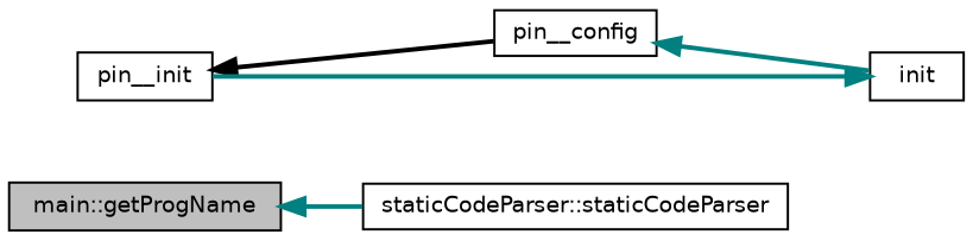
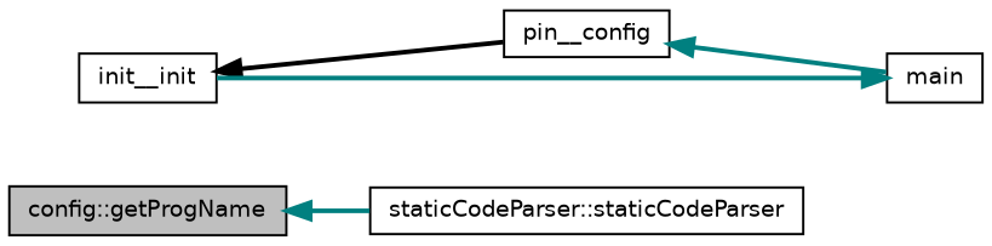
  digraph {
    rankdir=LR
    node [color=black fillcolor=white fontname=Helvetica fontsize=10 shape=record style=filled]
    edge [color=teal dir=back fontname=Helvetica fontsize=10 labelfontname=Helvetica labelfontsize=10 style=bold]
-   n1 [fillcolor=grey75 fontcolor=black height=0.2 label="main::getProgName" width=0.4]
+   n1 [fillcolor=grey75 fontcolor=black height=0.2 label="config::getProgName" width=0.4]
    n2 [height=0.2 label="staticCodeParser::staticCodeParser" width=0.4]
-   n3 [height=0.2 label=pin__init width=0.4]
+   n3 [height=0.2 label=init__init width=0.4]
    n4 [height=0.2 label=pin__config width=0.4]
-   n5 [height=0.2 label=init width=0.4]
+   n5 [height=0.2 label=main width=0.4]
    n1 -> n2
    n3 -> n4 [color=black]
    n4 -> n5
    n5 -> n3
  }
